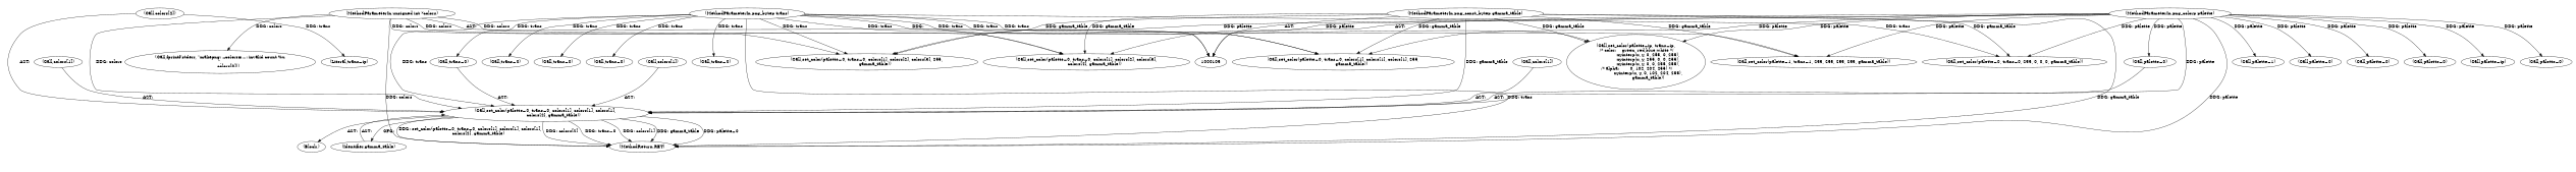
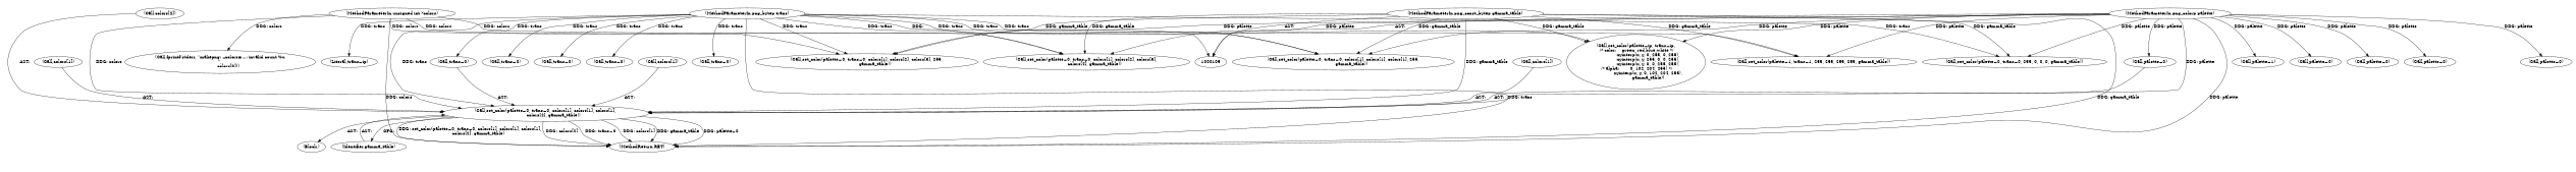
  digraph {
    n1 [label="(Call,set_color(palette+0, trans+0, colors[1], colors[1], colors[1],\n            colors[2], gamma_table))"]
    n2 [label="(MethodReturn,RET)"]
    n3 [label="(Block,)"]
    n4 [label="(Identifier,gamma_table)"]
    n5 [label="(MethodParameterIn,png_colorp palette)"]
    n6 [label="(Call,set_color(palette+ip, trans+ip,\n /* color:    green, red,blue,white */\n                  xyinterp(x, y, 0, 255, 0, 255),\n                  xyinterp(x, y, 255, 0, 0, 255),\n                  xyinterp(x, y, 0, 0, 255, 255),\n /* alpha:        0, 102, 204, 255) */\n                  xyinterp(x, y, 0, 102, 204, 255),\n                  gamma_table))"]
    n7 [label="(Call,set_color(palette+1, trans+1, 255, 255, 255, 255, gamma_table))"]
    n8 [label="(Call,palette+1)"]
    n9 [label="(Call,set_color(palette+0, trans+0, colors[1], colors[2], colors[3],\n            colors[4], gamma_table))"]
    n10 [label="(Call,palette+0)"]
    n11 [label="(Call,palette+0)"]
    n12 [label="(Call,palette+0)"]
    n13 [label="(Call,set_color(palette+0, trans+0, colors[1], colors[2], colors[3], 255,\n            gamma_table))"]
    n14 [label="(Call,palette+0)"]
-   n15 [label="(Call,palette+ip)"]
    n16 [label="(Call,set_color(palette+0, trans+0, 255, 0, 0, 0, gamma_table))"]
    n17 [label="(Call,set_color(palette+0, trans+0, colors[1], colors[1], colors[1], 255,\n            gamma_table))"]
    n18 [label="(Call,palette+0)"]
    1000105
    n20 [label="(MethodParameterIn,png_bytep trans)"]
    n21 [label="(Literal,trans+ip)"]
    n22 [label="(Call,trans+0)"]
    n23 [label="(Call,trans+0)"]
    n24 [label="(Call,trans+0)"]
    n25 [label="(Call,trans+0)"]
    n26 [label="(Call,trans+0)"]
    n27 [label="(MethodParameterIn,unsigned int *colors)"]
    n28 [label="(Call,fprintf(stderr, \"makepng: --colors=...: invalid count %u\n\",\n            colors[0]))"]
    n29 [label="(MethodParameterIn,png_const_bytep gamma_table)"]
    n30 [label="(Call,colors[2])"]
    n31 [label="(Call,colors[1])"]
    n32 [label="(Call,colors[1])"]
    n33 [label="(Call,colors[1])"]
    n1 -> n2 [label="DDG: colors[2]"]
    n1 -> n2 [label="DDG: trans+0"]
    n1 -> n2 [label="DDG: colors[1]"]
    n1 -> n2 [label="DDG: gamma_table"]
    n1 -> n2 [label="DDG: palette+0"]
    n1 -> n2 [label="DDG: set_color(palette+0, trans+0, colors[1], colors[1], colors[1],\n            colors[2], gamma_table)"]
    n1 -> n3 [label="AST: "]
    n1 -> n4 [label="CFG: "]
    n4 -> n1 [label="AST: "]
    n5 -> n1 [label="DDG: palette"]
    n5 -> n2 [label="DDG: palette"]
    n5 -> n6 [label="DDG: palette"]
    n5 -> n7 [label="DDG: palette"]
    n5 -> n8 [label="DDG: palette"]
    n5 -> n9 [label="DDG: palette"]
    n5 -> n10 [label="DDG: palette"]
    n5 -> n11 [label="DDG: palette"]
    n5 -> n12 [label="DDG: palette"]
    n5 -> n13 [label="DDG: palette"]
    n5 -> n14 [label="DDG: palette"]
-   n5 -> n15 [label="DDG: palette"]
    n5 -> n16 [label="DDG: palette"]
    n5 -> n17 [label="DDG: palette"]
    n5 -> n18 [label="DDG: palette"]
    n5 -> 1000105 [label="AST: "]
    n14 -> n1 [label="AST: "]
    n20 -> n1 [label="DDG: trans"]
    n20 -> n2 [label="DDG: trans"]
    n20 -> n6 [label="DDG: trans"]
    n20 -> n7 [label="DDG: trans"]
    n20 -> n9 [label="DDG: trans"]
    n20 -> n13 [label="DDG: trans"]
    n20 -> n16 [label="DDG: trans"]
    n20 -> n17 [label="DDG: trans"]
    n20 -> 1000105 [label="DDG: "]
-   n30 -> n21 [label="DDG: trans"]
+   n20 -> n21 [label="DDG: trans"]
    n20 -> n22 [label="DDG: trans"]
    n20 -> n23 [label="DDG: trans"]
    n20 -> n24 [label="DDG: trans"]
    n20 -> n25 [label="DDG: trans"]
    n20 -> n26 [label="DDG: trans"]
    n22 -> n1 [label="AST: "]
    n27 -> n1 [label="DDG: colors"]
    n27 -> n2 [label="DDG: colors"]
    n27 -> n9 [label="DDG: colors"]
    n27 -> n13 [label="DDG: colors"]
    n27 -> n17 [label="DDG: colors"]
-   n27 -> 1000105 [label="AST: "]
    n27 -> n28 [label="DDG: colors"]
    n29 -> n1 [label="DDG: gamma_table"]
    n29 -> n2 [label="DDG: gamma_table"]
    n29 -> n6 [label="DDG: gamma_table"]
    n29 -> n7 [label="DDG: gamma_table"]
    n29 -> n9 [label="DDG: gamma_table"]
    n29 -> n13 [label="DDG: gamma_table"]
    n29 -> n16 [label="DDG: gamma_table"]
    n29 -> n17 [label="DDG: gamma_table"]
    n29 -> 1000105 [label="AST: "]
    n30 -> n1 [label="AST: "]
    n31 -> n1 [label="AST: "]
    n32 -> n1 [label="AST: "]
    n33 -> n1 [label="AST: "]
  }
